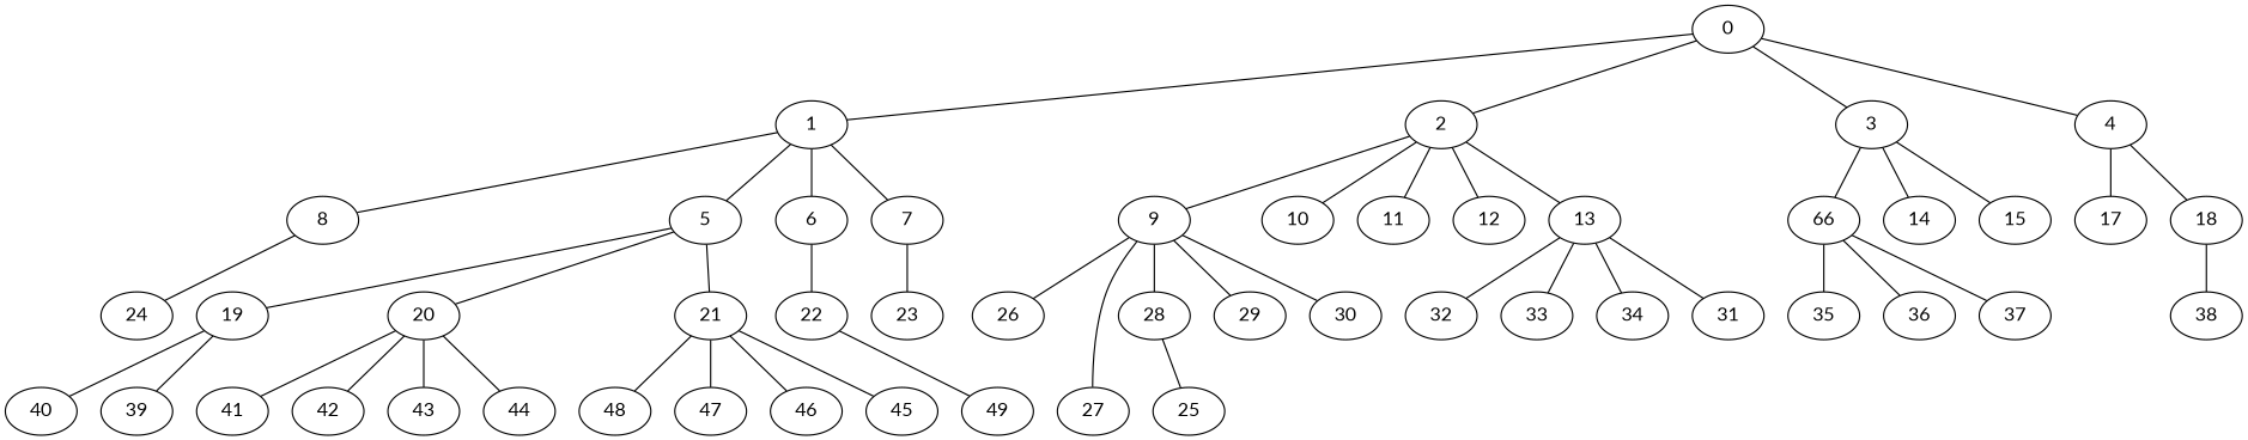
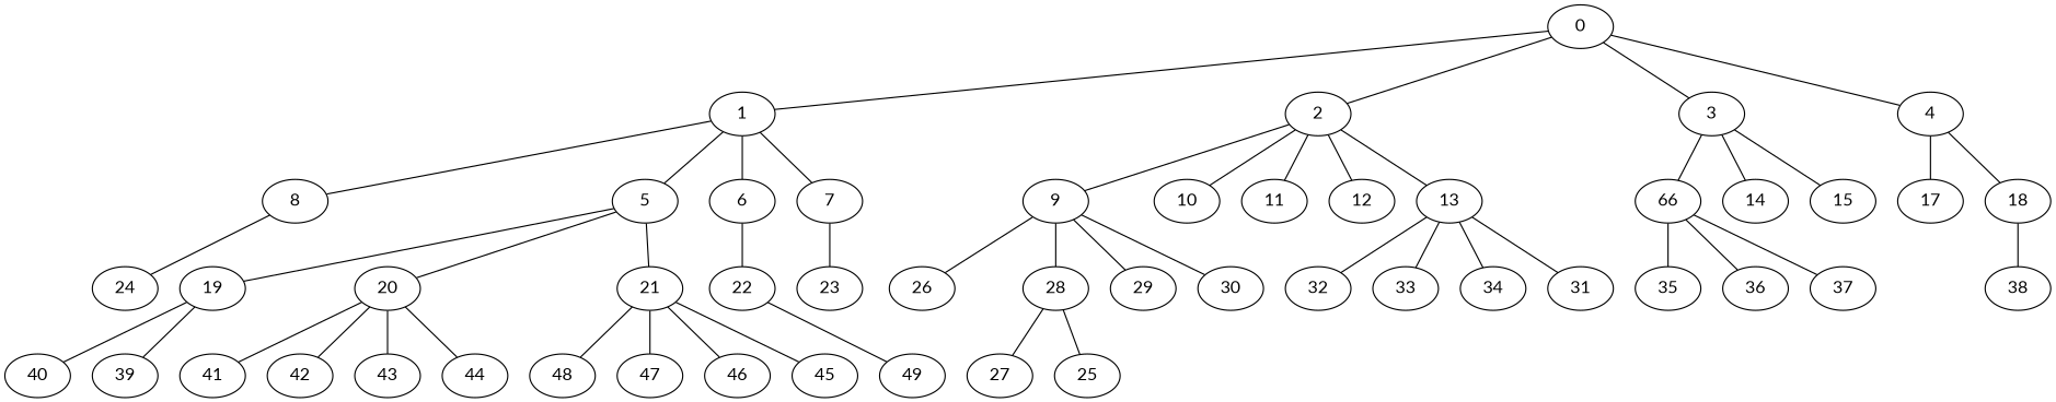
  graph {
    fontname=Lato
    node [fontname=Lato]
    edge [fontname=Lato]
    0
    1
    2
    3
    4
    8
    5
    6
    7
    9
    10
    11
    12
    13
    n15 [label=66]
    14
    15
    17
    18
    24
    19
    20
    21
    22
    23
    26
    27
    28
    29
    30
    32
    33
    34
    31
    35
    36
    37
    38
    40
    39
    41
    42
    43
    44
    48
    47
    46
    45
    49
    25
    0 -- 1
    0 -- 2
    0 -- 3
    0 -- 4
    1 -- 8
    1 -- 5
    1 -- 6
    1 -- 7
    2 -- 9
    2 -- 10
    2 -- 11
    2 -- 12
    2 -- 13
    3 -- n15
    3 -- 14
    3 -- 15
    4 -- 17
    4 -- 18
    8 -- 24
    5 -- 19
    5 -- 20
    5 -- 21
    6 -- 22
    7 -- 23
    9 -- 26
-   9 -- 27
+   28 -- 27
    9 -- 28
    9 -- 29
    9 -- 30
    13 -- 32
    13 -- 33
    13 -- 34
    13 -- 31
    n15 -- 35
    n15 -- 36
    n15 -- 37
    18 -- 38
    19 -- 40
    19 -- 39
    20 -- 41
    20 -- 42
    20 -- 43
    20 -- 44
    21 -- 48
    21 -- 47
    21 -- 46
    21 -- 45
    22 -- 49
    28 -- 25
  }
